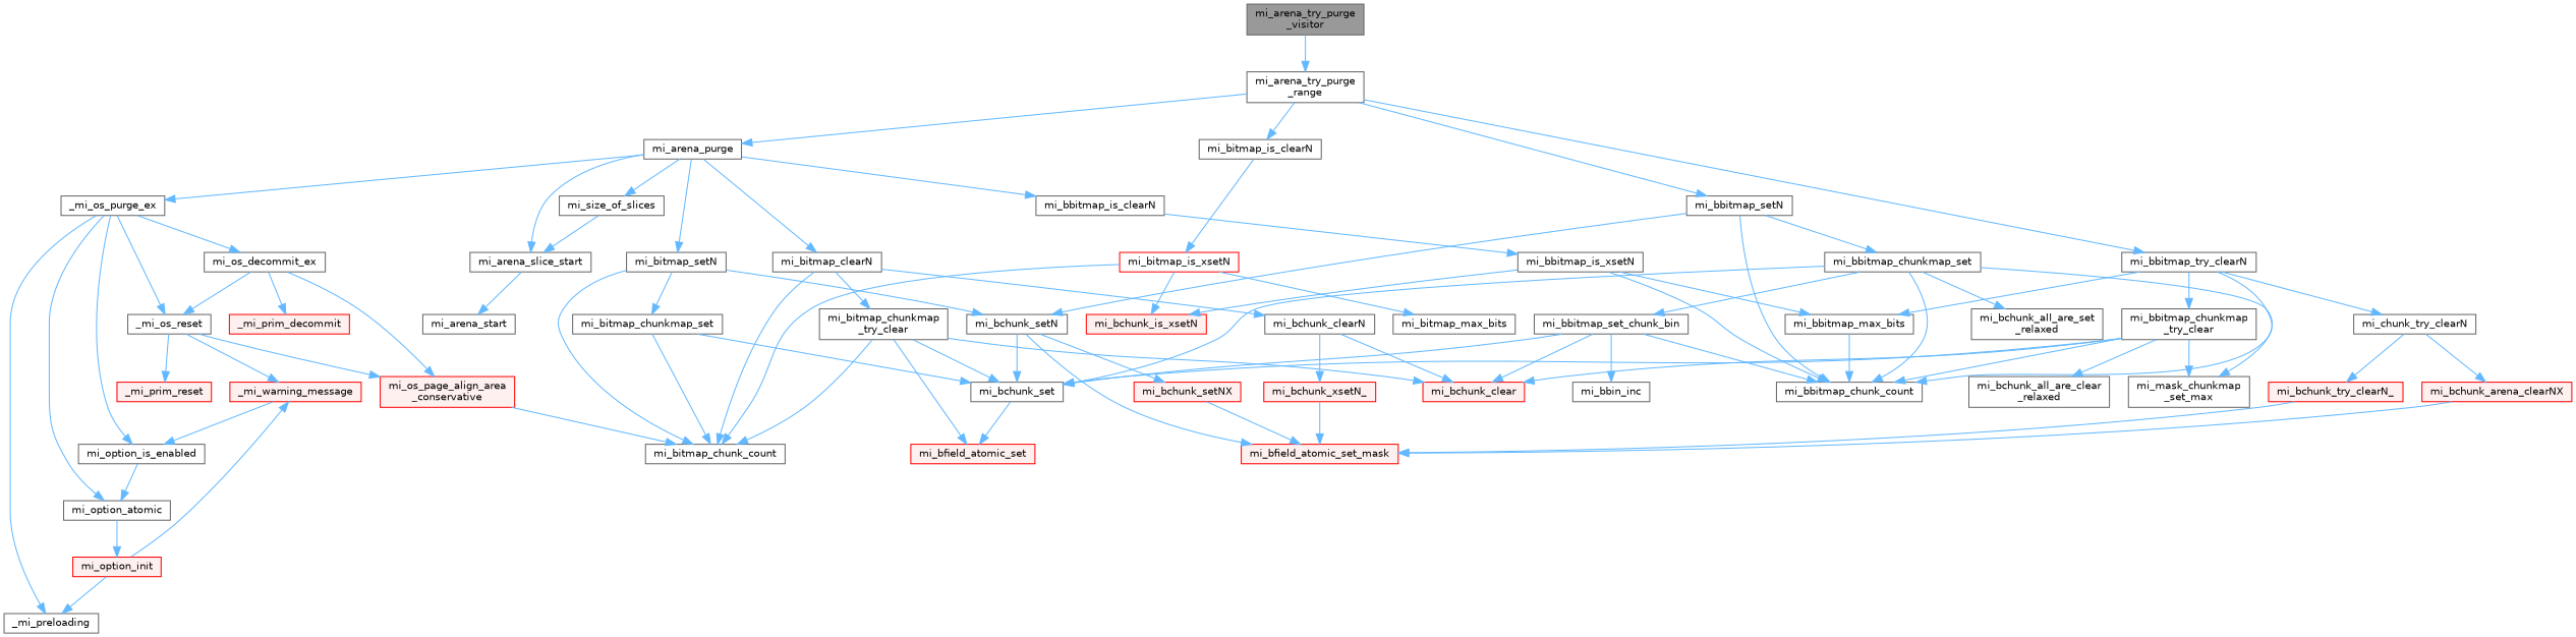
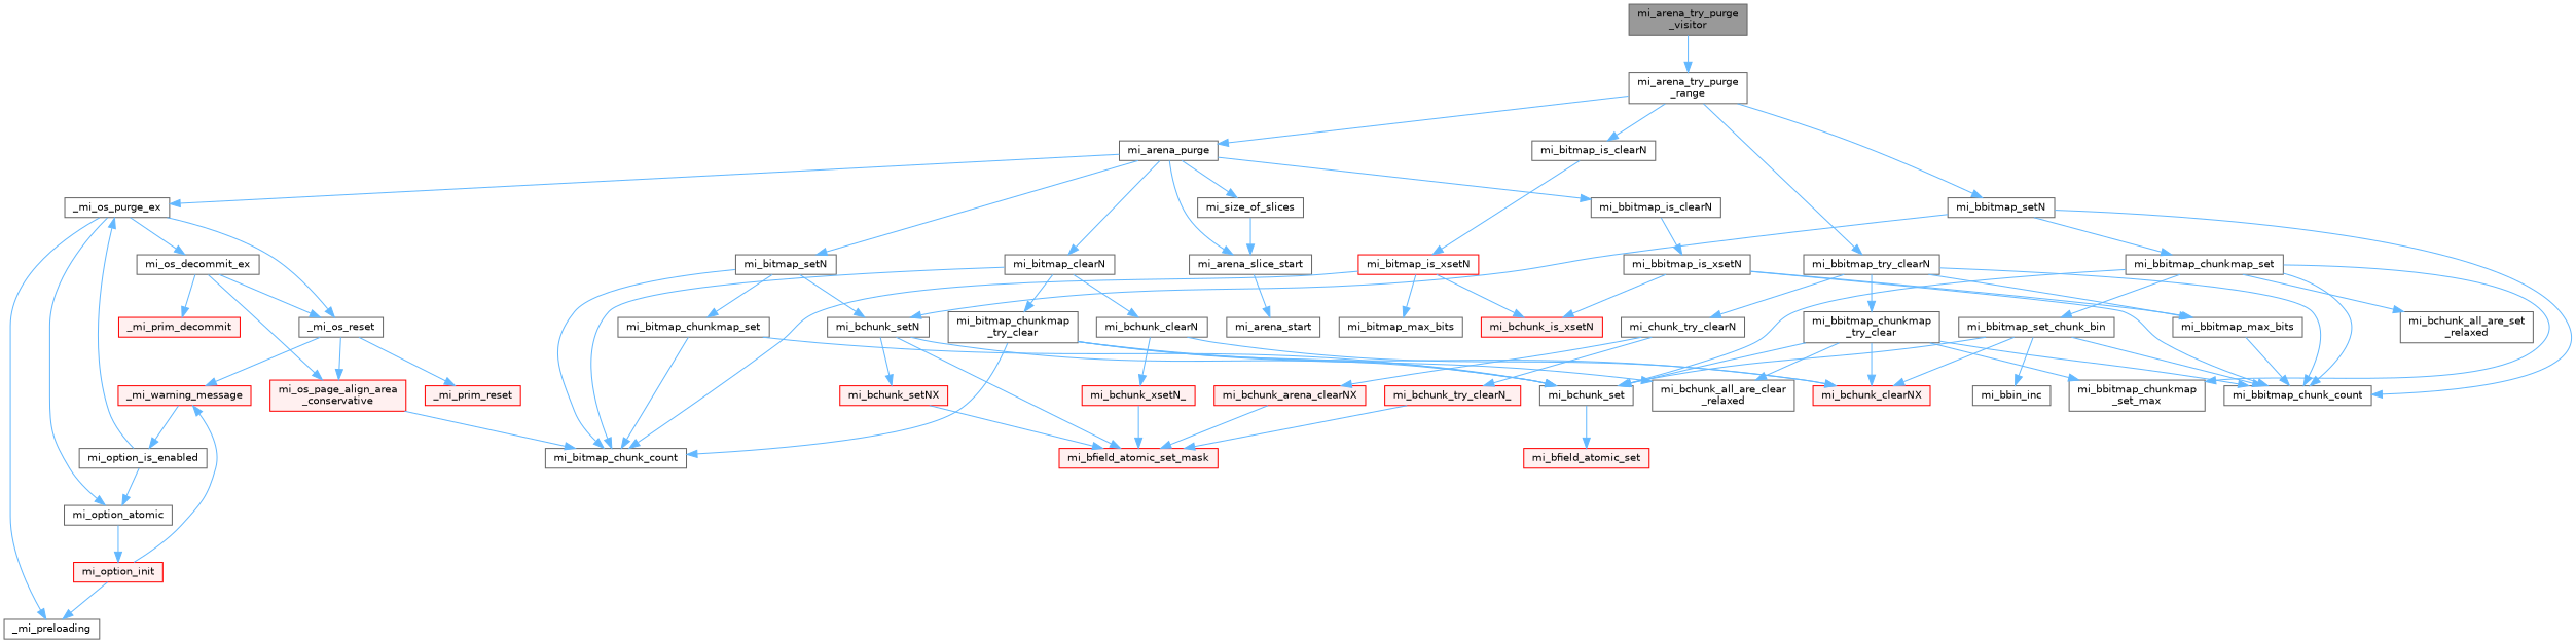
  digraph {
    rankdir=TB
    node [color=grey40 fillcolor=white fontname=Helvetica fontsize=10 shape=box style=filled]
    edge [color=steelblue1 fontname=Helvetica fontsize=10 labelfontname=Helvetica labelfontsize=10 style=solid]
    n1 [color=gray40 fillcolor=grey60 fontcolor=black height=0.2 label="mi_arena_try_purge\l_visitor" width=0.4]
    n2 [height=0.2 label="mi_arena_try_purge\l_range" width=0.4]
    n3 [height=0.2 label=mi_arena_purge width=0.4]
    n4 [height=0.2 label=mi_bbitmap_setN width=0.4]
    n5 [height=0.2 label=mi_bbitmap_try_clearN width=0.4]
    n6 [height=0.2 label=mi_bitmap_is_clearN width=0.4]
    n7 [height=0.2 label=_mi_os_purge_ex width=0.4]
    n8 [height=0.2 label=mi_arena_slice_start width=0.4]
    n9 [height=0.2 label=mi_size_of_slices width=0.4]
    n10 [height=0.2 label=mi_bbitmap_is_clearN width=0.4]
    n11 [height=0.2 label=mi_bitmap_clearN width=0.4]
    n12 [height=0.2 label=mi_bitmap_setN width=0.4]
    n13 [height=0.2 label=mi_bbitmap_chunk_count width=0.4]
    n14 [height=0.2 label=mi_bchunk_setN width=0.4]
    n15 [height=0.2 label=mi_bbitmap_chunkmap_set width=0.4]
    n16 [height=0.2 label=mi_bbitmap_max_bits width=0.4]
    n17 [height=0.2 label="mi_bbitmap_chunkmap\l_try_clear" width=0.4]
    n18 [height=0.2 label=mi_chunk_try_clearN width=0.4]
    n19 [color=red height=0.2 label=mi_bitmap_is_xsetN width=0.4]
    n20 [height=0.2 label=_mi_os_reset width=0.4]
    n21 [height=0.2 label=mi_option_is_enabled width=0.4]
    n22 [height=0.2 label=mi_option_atomic width=0.4]
    n23 [height=0.2 label=_mi_preloading width=0.4]
    n24 [height=0.2 label=mi_os_decommit_ex width=0.4]
    n25 [height=0.2 label=mi_arena_start width=0.4]
    n26 [height=0.2 label=mi_bbitmap_is_xsetN width=0.4]
    n27 [height=0.2 label=mi_bchunk_clearN width=0.4]
    n28 [height=0.2 label=mi_bitmap_chunk_count width=0.4]
    n29 [height=0.2 label="mi_bitmap_chunkmap\l_try_clear" width=0.4]
    n30 [height=0.2 label=mi_bitmap_chunkmap_set width=0.4]
    n31 [color=red fillcolor="#FFF0F0" height=0.2 label=_mi_prim_reset width=0.4]
    n32 [color=red fillcolor="#FFF0F0" height=0.2 label=_mi_warning_message width=0.4]
    n33 [color=red fillcolor="#FFF0F0" height=0.2 label="mi_os_page_align_area\l_conservative" width=0.4]
    n34 [color=red fillcolor="#FFF0F0" height=0.2 label=mi_option_init width=0.4]
    n35 [color=red fillcolor="#FFF0F0" height=0.2 label=_mi_prim_decommit width=0.4]
    n36 [color=red fillcolor="#FFF0F0" height=0.2 label=mi_bchunk_is_xsetN width=0.4]
-   n37 [color=red fillcolor="#FFF0F0" height=0.2 label=mi_bchunk_clear width=0.4]
+   n37 [color=red fillcolor="#FFF0F0" height=0.2 label=mi_bchunk_clearNX width=0.4]
    n38 [color=red fillcolor="#FFF0F0" height=0.2 label=mi_bchunk_xsetN_ width=0.4]
    n39 [height=0.2 label="mi_bchunk_all_are_clear\l_relaxed" width=0.4]
    n40 [height=0.2 label=mi_bchunk_set width=0.4]
    n41 [color=red fillcolor="#FFF0F0" height=0.2 label=mi_bfield_atomic_set_mask width=0.4]
    n42 [color=red fillcolor="#FFF0F0" height=0.2 label=mi_bfield_atomic_set width=0.4]
    n43 [color=red fillcolor="#FFF0F0" height=0.2 label=mi_bchunk_setNX width=0.4]
-   n44 [height=0.2 label="mi_mask_chunkmap\l_set_max" width=0.4]
+   n44 [height=0.2 label="mi_bbitmap_chunkmap\l_set_max" width=0.4]
    n45 [height=0.2 label=mi_bbitmap_set_chunk_bin width=0.4]
    n46 [height=0.2 label="mi_bchunk_all_are_set\l_relaxed" width=0.4]
    n47 [height=0.2 label=mi_bbin_inc width=0.4]
    n48 [color=red fillcolor="#FFF0F0" height=0.2 label=mi_bchunk_try_clearN_ width=0.4]
    n49 [color=red fillcolor="#FFF0F0" height=0.2 label=mi_bchunk_arena_clearNX width=0.4]
    n50 [height=0.2 label=mi_bitmap_max_bits width=0.4]
    n1 -> n2
    n2 -> n3
    n2 -> n4
    n2 -> n5
    n2 -> n6
    n3 -> n7
    n3 -> n8
    n3 -> n9
    n3 -> n10
    n3 -> n11
    n3 -> n12
    n4 -> n13
    n4 -> n14
    n4 -> n15
    n5 -> n13
    n5 -> n16
    n5 -> n17
    n5 -> n18
    n6 -> n19
    n7 -> n20
-   n7 -> n21
+   n21 -> n7
    n7 -> n22
    n7 -> n23
    n7 -> n24
    n8 -> n25
    n9 -> n8
    n10 -> n26
    n11 -> n27
    n11 -> n28
    n11 -> n29
    n12 -> n14
    n12 -> n28
    n12 -> n30
    n14 -> n40
    n14 -> n41
    n14 -> n43
    n15 -> n13
    n15 -> n40
    n15 -> n44
    n15 -> n45
    n15 -> n46
    n16 -> n13
    n17 -> n13
    n17 -> n37
    n17 -> n39
    n17 -> n40
    n17 -> n44
    n18 -> n48
    n18 -> n49
    n19 -> n28
    n19 -> n36
    n19 -> n50
    n20 -> n31
    n20 -> n32
    n20 -> n33
    n21 -> n22
    n22 -> n34
    n24 -> n20
    n24 -> n33
    n24 -> n35
    n26 -> n13
    n26 -> n16
    n26 -> n36
    n27 -> n37
    n27 -> n38
    n29 -> n28
    n29 -> n37
-   n29 -> n42
+   n29 -> n39
    n29 -> n40
    n30 -> n28
    n30 -> n40
    n32 -> n21
    n33 -> n28
    n34 -> n23
    n34 -> n32
    n38 -> n41
    n40 -> n42
    n43 -> n41
    n45 -> n13
    n45 -> n37
    n45 -> n40
    n45 -> n47
    n48 -> n41
    n49 -> n41
  }
